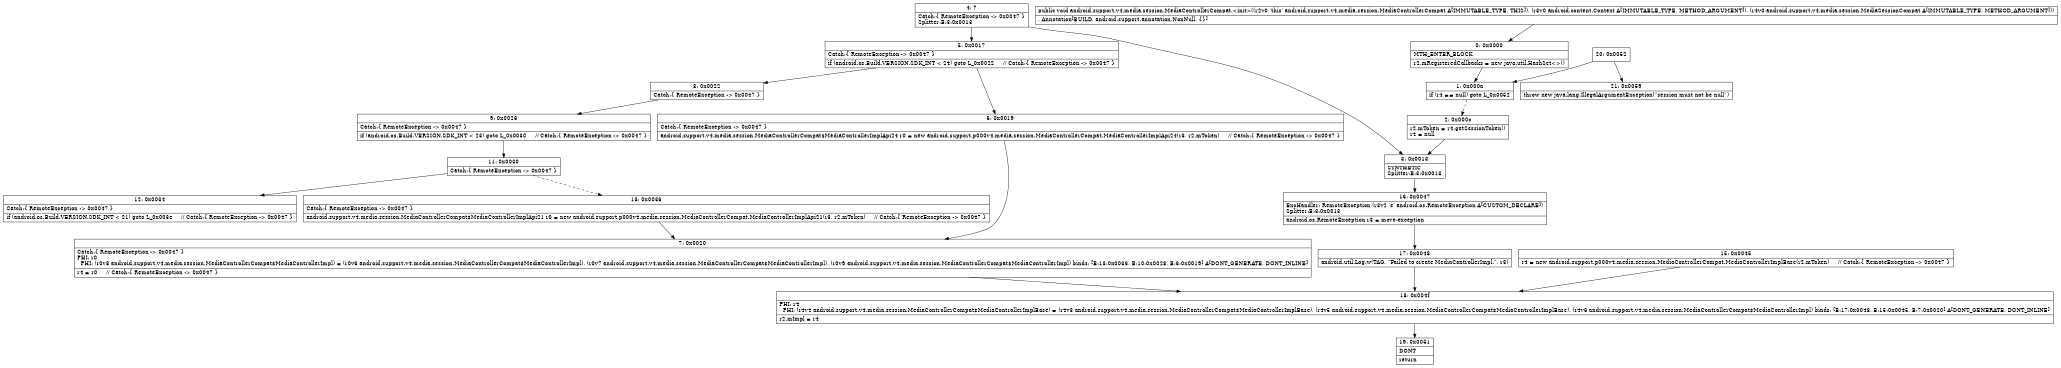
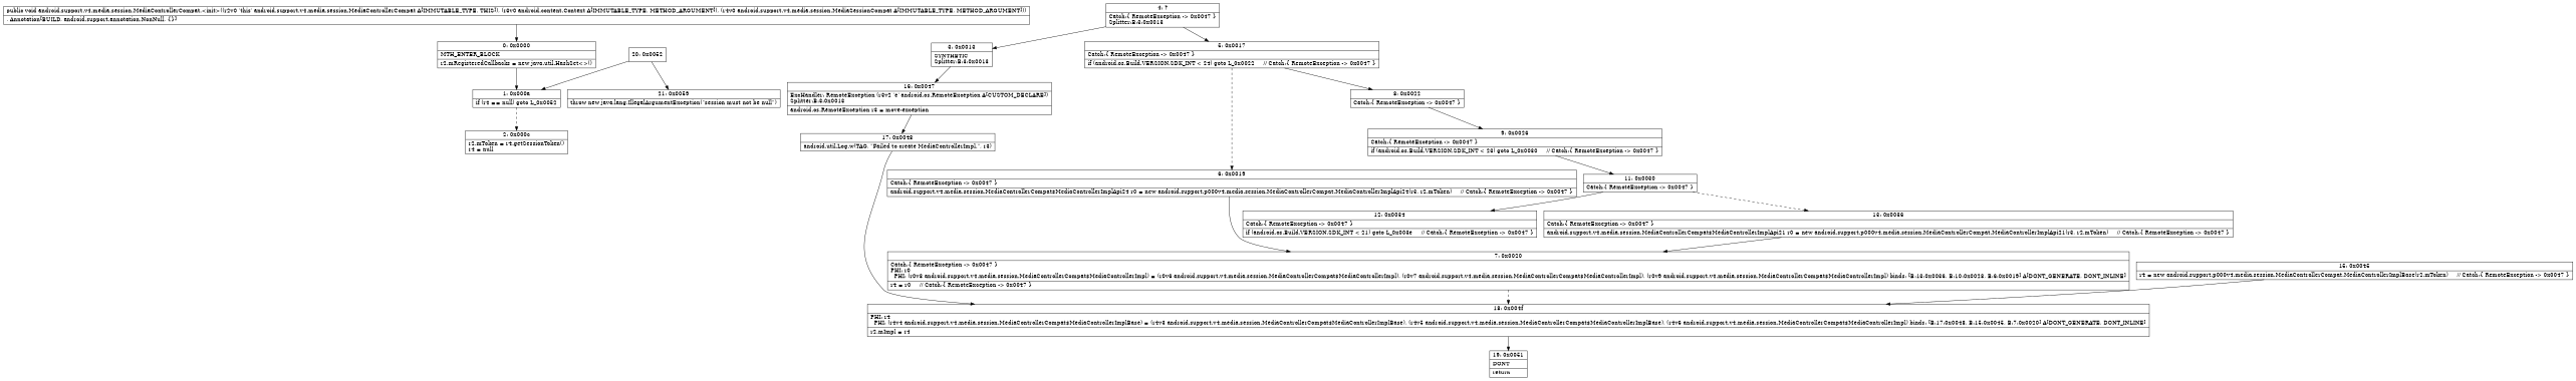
  digraph {
    node [shape=record]
    n1 [label="{0\:\ 0x0000|MTH_ENTER_BLOCK\l|r2.mRegisteredCallbacks = new java.util.HashSet\<\>()\l}"]
    n2 [label="{1\:\ 0x000a|if (r4 == null) goto L_0x0052\l}"]
    n3 [label="{2\:\ 0x000c|r2.mToken = r4.getSessionToken()\lr4 = null\l}"]
    n4 [label="{3\:\ 0x0013|SYNTHETIC\lSplitter:B:3:0x0013\l}"]
    n5 [label="{20\:\ 0x0052}"]
    n6 [label="{21\:\ 0x0059|throw new java.lang.IllegalArgumentException(\"session must not be null\")\l}"]
    n7 [label="{16\:\ 0x0047|ExcHandler: RemoteException (r3v2 'e' android.os.RemoteException A[CUSTOM_DECLARE])\lSplitter:B:3:0x0013\l|android.os.RemoteException r3 = move\-exception\l}"]
    n8 [label="{4\:\ ?|Catch:\{ RemoteException \-\> 0x0047 \}\lSplitter:B:3:0x0013\l}"]
    n9 [label="{5\:\ 0x0017|Catch:\{ RemoteException \-\> 0x0047 \}\l|if (android.os.Build.VERSION.SDK_INT \< 24) goto L_0x0022     \/\/ Catch:\{ RemoteException \-\> 0x0047 \}\l}"]
    n10 [label="{17\:\ 0x0048|android.util.Log.w(TAG, \"Failed to create MediaControllerImpl.\", r3)\l}"]
    n11 [label="{6\:\ 0x0019|Catch:\{ RemoteException \-\> 0x0047 \}\l|android.support.v4.media.session.MediaControllerCompat$MediaControllerImplApi24 r0 = new android.support.p000v4.media.session.MediaControllerCompat.MediaControllerImplApi24(r3, r2.mToken)     \/\/ Catch:\{ RemoteException \-\> 0x0047 \}\l}"]
    n12 [label="{8\:\ 0x0022|Catch:\{ RemoteException \-\> 0x0047 \}\l}"]
    n13 [label="{7\:\ 0x0020|Catch:\{ RemoteException \-\> 0x0047 \}\lPHI: r0 \l  PHI: (r0v8 android.support.v4.media.session.MediaControllerCompat$MediaControllerImpl) = (r0v6 android.support.v4.media.session.MediaControllerCompat$MediaControllerImpl), (r0v7 android.support.v4.media.session.MediaControllerCompat$MediaControllerImpl), (r0v9 android.support.v4.media.session.MediaControllerCompat$MediaControllerImpl) binds: [B:13:0x0036, B:10:0x0028, B:6:0x0019] A[DONT_GENERATE, DONT_INLINE]\l|r4 = r0     \/\/ Catch:\{ RemoteException \-\> 0x0047 \}\l}"]
    n14 [label="{9\:\ 0x0026|Catch:\{ RemoteException \-\> 0x0047 \}\l|if (android.os.Build.VERSION.SDK_INT \< 23) goto L_0x0030     \/\/ Catch:\{ RemoteException \-\> 0x0047 \}\l}"]
    n15 [label="{18\:\ 0x004f|PHI: r4 \l  PHI: (r4v4 android.support.v4.media.session.MediaControllerCompat$MediaControllerImplBase) = (r4v3 android.support.v4.media.session.MediaControllerCompat$MediaControllerImplBase), (r4v5 android.support.v4.media.session.MediaControllerCompat$MediaControllerImplBase), (r4v6 android.support.v4.media.session.MediaControllerCompat$MediaControllerImpl) binds: [B:17:0x0048, B:15:0x0045, B:7:0x0020] A[DONT_GENERATE, DONT_INLINE]\l|r2.mImpl = r4\l}"]
    n16 [label="{19\:\ 0x0051|DONT\l|return\l}"]
    n17 [label="{11\:\ 0x0030|Catch:\{ RemoteException \-\> 0x0047 \}\l}"]
    n18 [label="{12\:\ 0x0034|Catch:\{ RemoteException \-\> 0x0047 \}\l|if (android.os.Build.VERSION.SDK_INT \< 21) goto L_0x003e     \/\/ Catch:\{ RemoteException \-\> 0x0047 \}\l}"]
    n19 [label="{13\:\ 0x0036|Catch:\{ RemoteException \-\> 0x0047 \}\l|android.support.v4.media.session.MediaControllerCompat$MediaControllerImplApi21 r0 = new android.support.p000v4.media.session.MediaControllerCompat.MediaControllerImplApi21(r3, r2.mToken)     \/\/ Catch:\{ RemoteException \-\> 0x0047 \}\l}"]
    n20 [label="{15\:\ 0x0045|r4 = new android.support.p000v4.media.session.MediaControllerCompat.MediaControllerImplBase(r2.mToken)     \/\/ Catch:\{ RemoteException \-\> 0x0047 \}\l}"]
    n21 [label="{public void android.support.v4.media.session.MediaControllerCompat.\<init\>((r2v0 'this' android.support.v4.media.session.MediaControllerCompat A[IMMUTABLE_TYPE, THIS]), (r3v0 android.content.Context A[IMMUTABLE_TYPE, METHOD_ARGUMENT]), (r4v0 android.support.v4.media.session.MediaSessionCompat A[IMMUTABLE_TYPE, METHOD_ARGUMENT]))  | , Annotation[BUILD, android.support.annotation.NonNull, \{\}]\l}"]
    n1 -> n2
    n2 -> n3 [style=dashed]
-   n3 -> n4
    n4 -> n7
    n5 -> n2
    n5 -> n6
    n7 -> n10
    n8 -> n4
    n8 -> n9
-   n9 -> n11 [style=solid]
+   n9 -> n11 [style=dashed]
    n9 -> n12
    n10 -> n15
    n11 -> n13
    n12 -> n14
-   n13 -> n15
+   n13 -> n15 [style=dashed]
    n14 -> n17
    n15 -> n16
    n17 -> n18
    n17 -> n19 [style=dashed]
    n19 -> n13
    n20 -> n15
    n21 -> n1
  }
